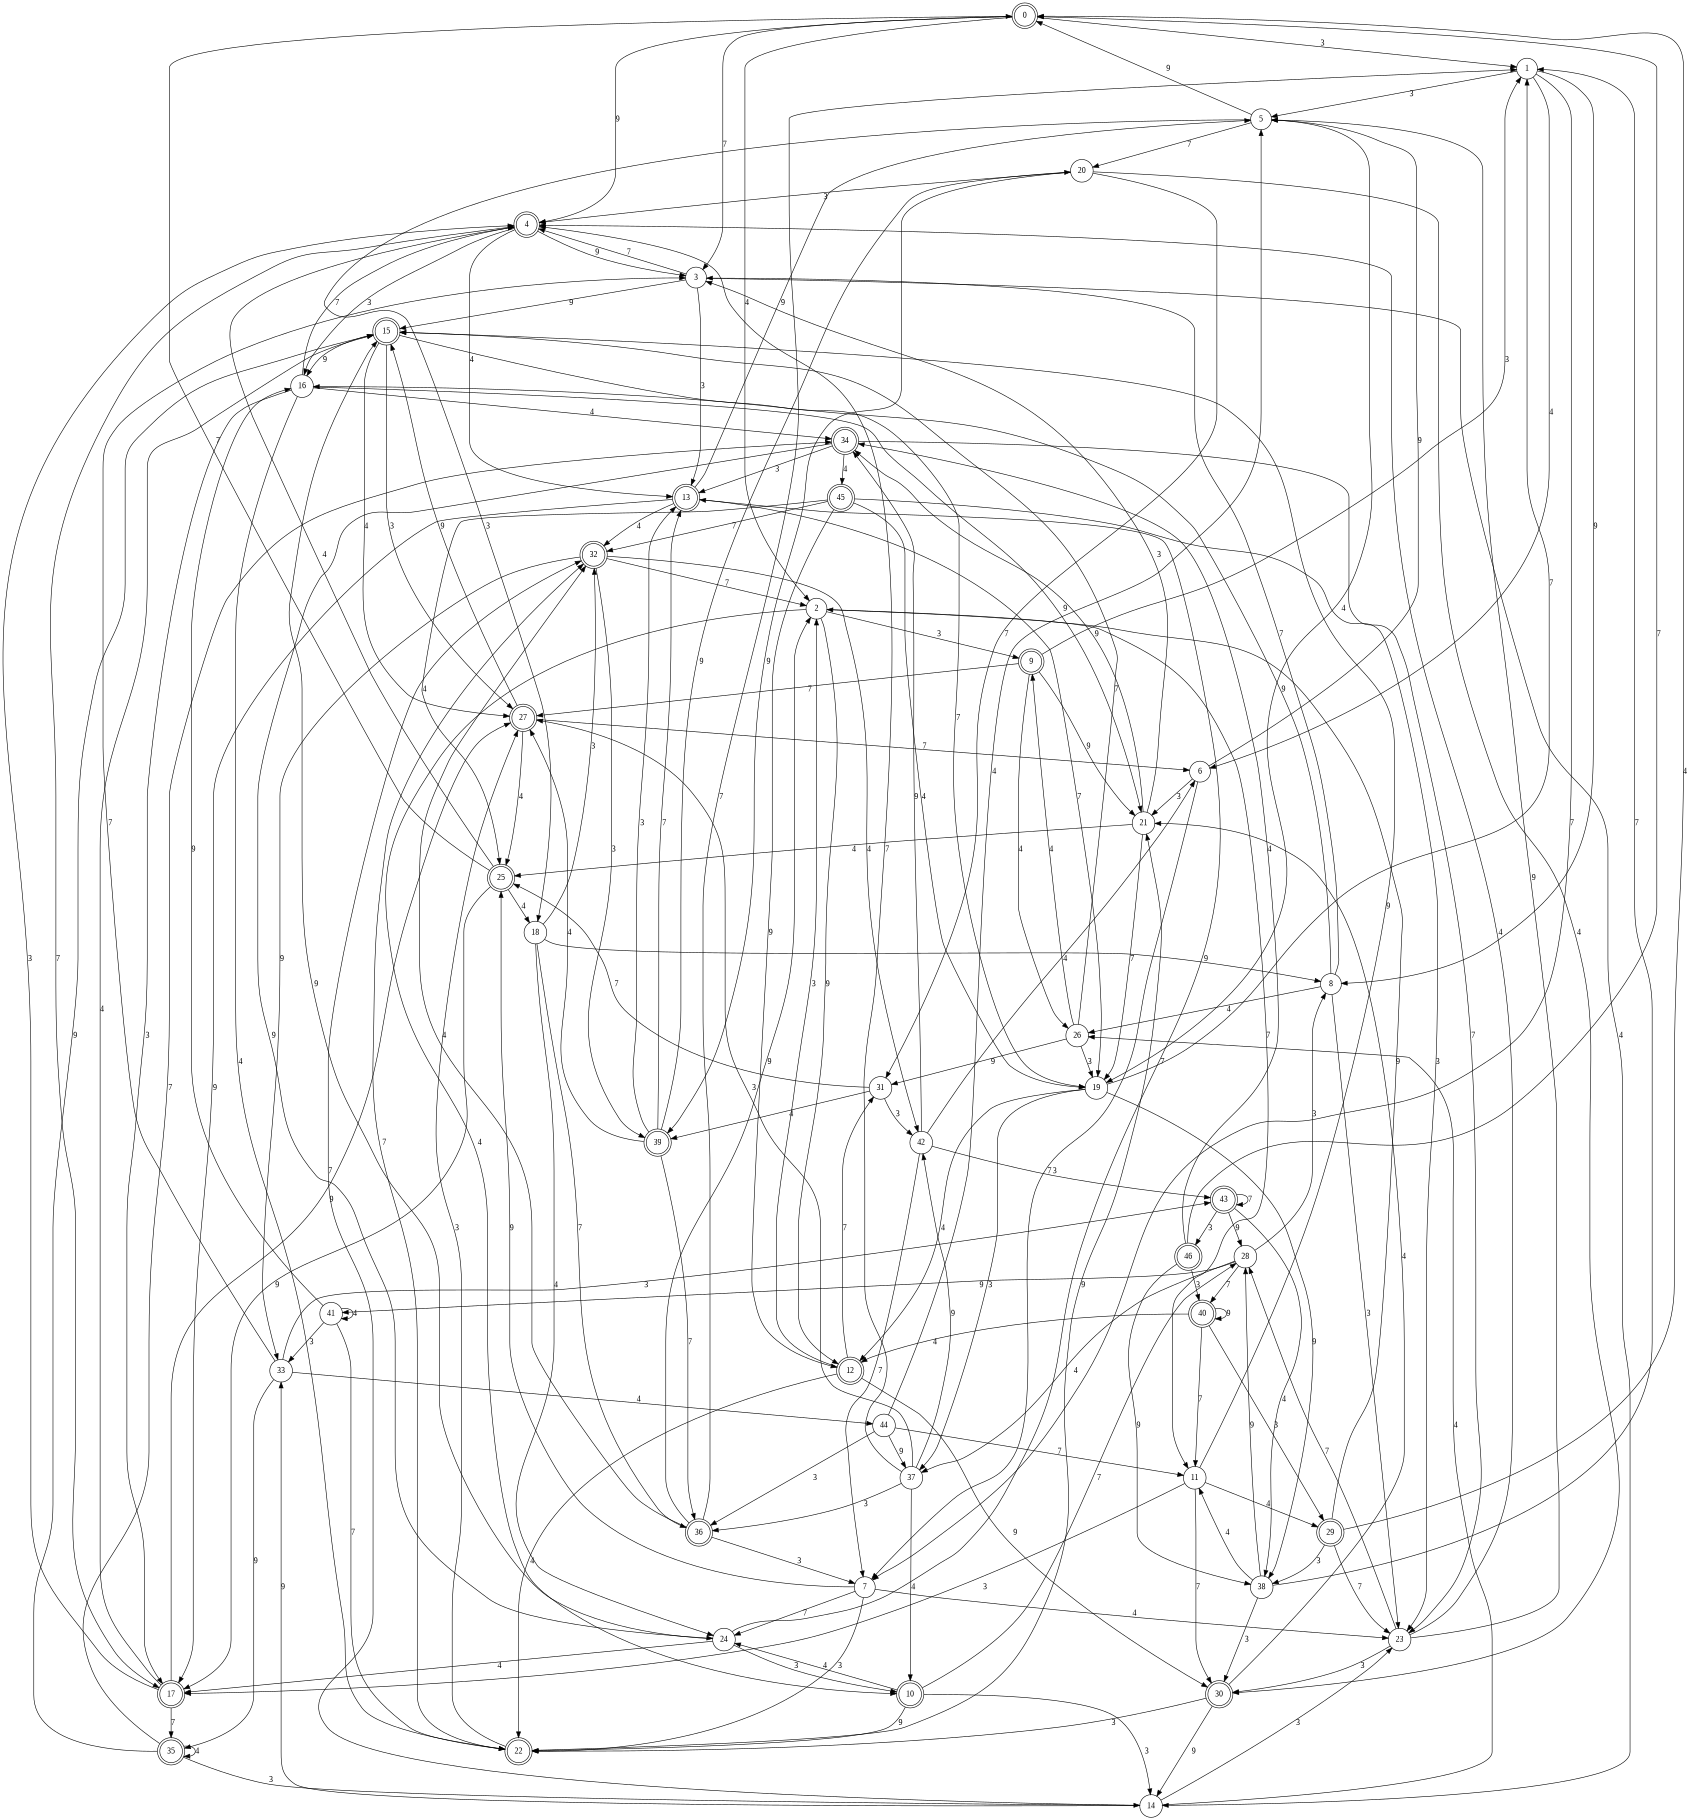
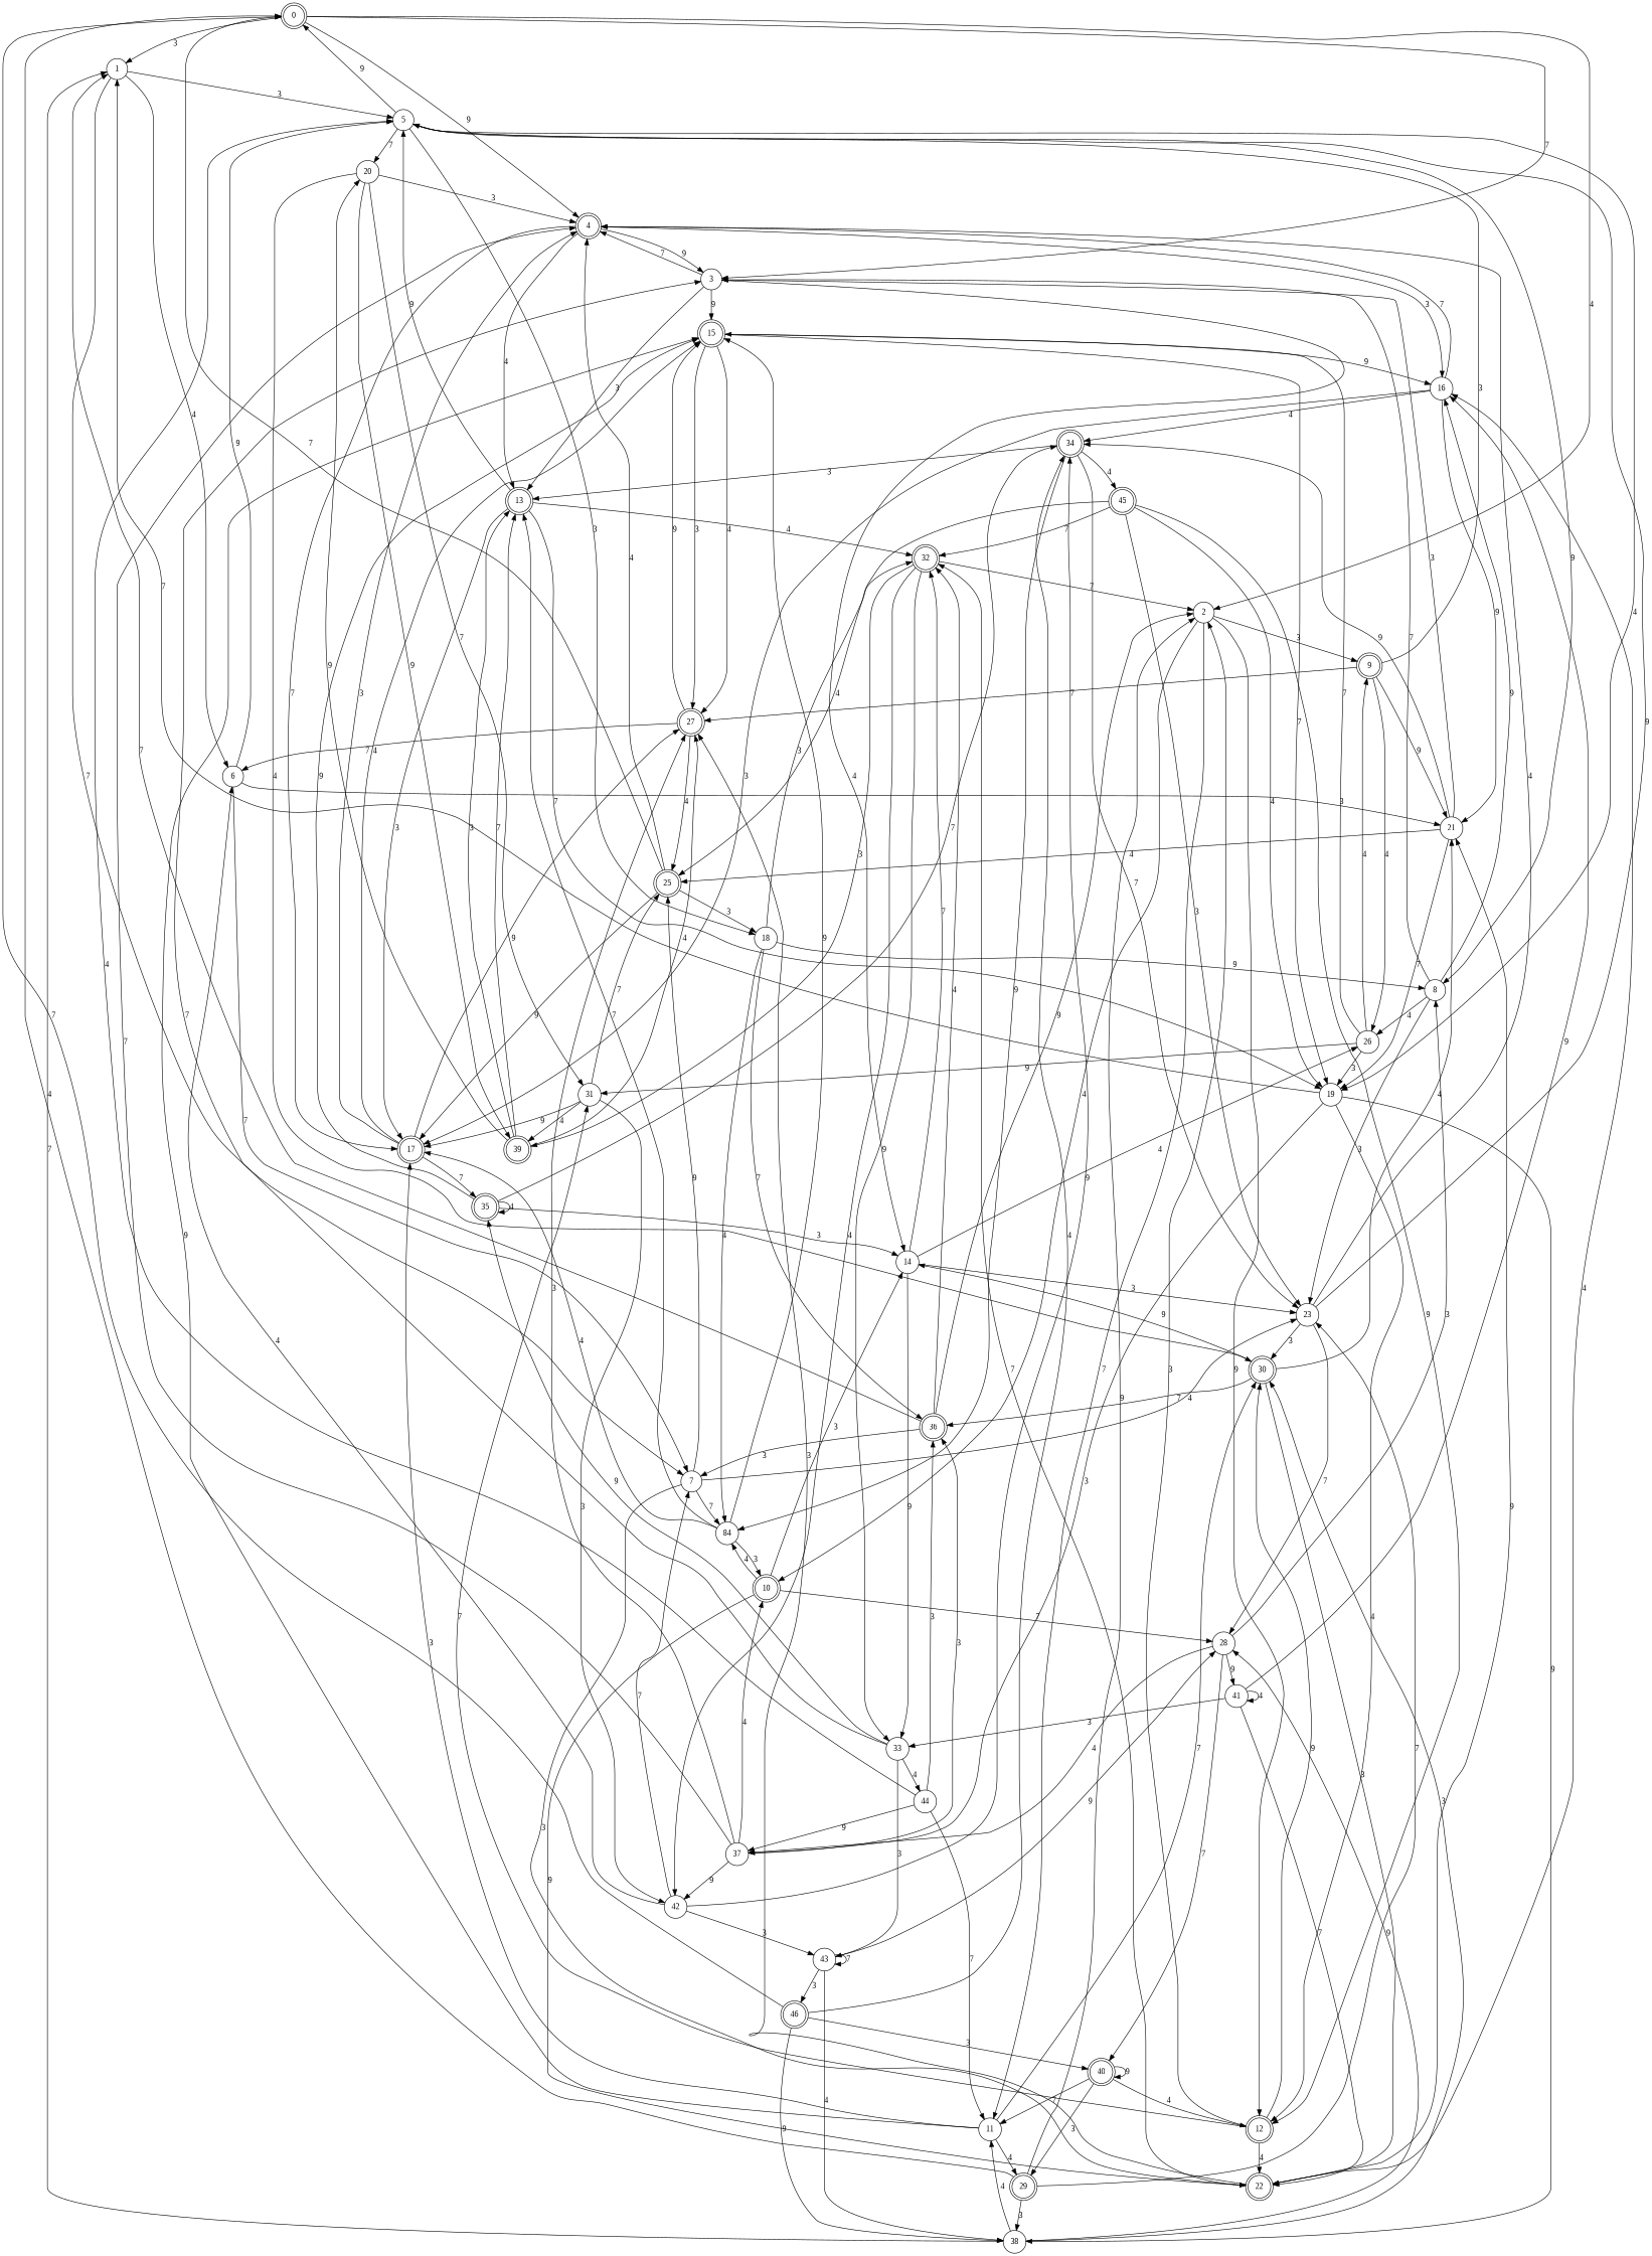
  digraph {
    fontname="Liberation Serif"
    node [fontname="Liberation Serif" shape=circle]
    edge [fontname="Liberation Serif"]
    n1 [label=0 shape=doublecircle]
    n2 [label=1]
    n3 [label=2]
    n4 [label=3]
    n5 [label=4 shape=doublecircle]
    n6 [label=5]
    n7 [label=6]
    n8 [label=7]
    n9 [label=8]
    n10 [label=9 shape=doublecircle]
    n11 [label=10 shape=doublecircle]
    n12 [label=11]
    n13 [label=12 shape=doublecircle]
    n14 [label=13 shape=doublecircle]
    n15 [label=14]
    n16 [label=15 shape=doublecircle]
    n17 [label=16]
    n18 [label=17 shape=doublecircle]
    n19 [label=18]
    n20 [label=19]
    n21 [label=20]
    n22 [label=21]
    n23 [label=22 shape=doublecircle]
    n24 [label=23]
-   n25 [label=24]
+   n25 [label=84]
    n26 [label=25 shape=doublecircle]
    n27 [label=26]
    n28 [label=27 shape=doublecircle]
    n29 [label=28]
    n30 [label=29 shape=doublecircle]
    n31 [label=30 shape=doublecircle]
    n32 [label=31]
    n33 [label=32 shape=doublecircle]
    n34 [label=33]
    n35 [label=34 shape=doublecircle]
    n36 [label=35 shape=doublecircle]
    n37 [label=36 shape=doublecircle]
    n38 [label=37]
    n39 [label=38]
    n40 [label=39 shape=doublecircle]
    n41 [label=40 shape=doublecircle]
    n42 [label=41]
    n43 [label=42]
-   n44 [label=43 shape=doublecircle]
+   n44 [label=43]
    n45 [label=44]
    n46 [label=45 shape=doublecircle]
    n47 [label=46 shape=doublecircle]
    n1 -> n2 [label=3]
    n1 -> n3 [label=4]
    n1 -> n4 [label=7]
    n1 -> n5 [label=9]
    n2 -> n6 [label=3]
    n2 -> n7 [label=4]
    n2 -> n8 [label=7]
-   n2 -> n9 [label=9]
+   n6 -> n9 [label=9]
    n3 -> n10 [label=3]
    n3 -> n11 [label=4]
    n3 -> n12 [label=7]
    n3 -> n13 [label=9]
    n4 -> n5 [label=7]
    n4 -> n14 [label=3]
    n4 -> n15 [label=4]
    n4 -> n16 [label=9]
    n5 -> n4 [label=9]
    n5 -> n14 [label=4]
    n5 -> n17 [label=3]
    n5 -> n18 [label=7]
    n6 -> n1 [label=9]
    n6 -> n19 [label=3]
    n6 -> n20 [label=4]
    n6 -> n21 [label=7]
    n7 -> n6 [label=9]
    n7 -> n8 [label=7]
    n7 -> n22 [label=3]
    n8 -> n23 [label=3]
    n8 -> n24 [label=4]
    n8 -> n25 [label=7]
    n8 -> n26 [label=9]
    n9 -> n4 [label=7]
    n9 -> n17 [label=9]
    n9 -> n24 [label=3]
    n9 -> n27 [label=4]
-   n10 -> n2 [label=3]
+   n10 -> n6 [label=3]
    n10 -> n22 [label=9]
    n10 -> n27 [label=4]
    n10 -> n28 [label=7]
    n11 -> n15 [label=3]
    n11 -> n23 [label=9]
    n11 -> n25 [label=4]
    n11 -> n29 [label=7]
    n12 -> n16 [label=9]
    n12 -> n18 [label=3]
    n12 -> n30 [label=4]
    n12 -> n31 [label=7]
    n13 -> n3 [label=3]
    n13 -> n23 [label=4]
    n13 -> n31 [label=9]
    n13 -> n32 [label=7]
    n14 -> n6 [label=9]
-   n14 -> n18 [label=9]
+   n14 -> n18 [label=3]
    n14 -> n20 [label=7]
    n14 -> n33 [label=4]
    n15 -> n24 [label=3]
    n15 -> n27 [label=4]
    n15 -> n33 [label=7]
    n15 -> n34 [label=9]
    n16 -> n17 [label=9]
    n16 -> n20 [label=7]
    n16 -> n28 [label=3]
    n16 -> n28 [label=4]
    n17 -> n5 [label=7]
    n17 -> n18 [label=3]
    n17 -> n22 [label=9]
    n17 -> n35 [label=4]
    n18 -> n5 [label=3]
    n18 -> n16 [label=4]
    n18 -> n28 [label=9]
    n18 -> n36 [label=7]
    n19 -> n9 [label=9]
    n19 -> n25 [label=4]
    n19 -> n33 [label=3]
    n19 -> n37 [label=7]
    n20 -> n2 [label=7]
    n20 -> n13 [label=4]
    n20 -> n38 [label=3]
    n20 -> n39 [label=9]
    n21 -> n5 [label=3]
    n21 -> n31 [label=4]
    n21 -> n32 [label=7]
    n21 -> n40 [label=9]
    n22 -> n4 [label=3]
    n22 -> n20 [label=7]
    n22 -> n26 [label=4]
    n22 -> n35 [label=9]
-   n17 -> n23 [label=4]
+   n23 -> n17 [label=4]
    n23 -> n22 [label=9]
    n23 -> n28 [label=3]
    n23 -> n33 [label=7]
    n24 -> n5 [label=4]
    n24 -> n6 [label=9]
    n24 -> n29 [label=7]
    n24 -> n31 [label=3]
    n25 -> n11 [label=3]
    n25 -> n14 [label=7]
    n25 -> n16 [label=9]
    n25 -> n18 [label=4]
    n26 -> n1 [label=7]
    n26 -> n5 [label=4]
    n26 -> n18 [label=9]
-   n26 -> n19 [label=4]
+   n26 -> n19 [label=3]
    n27 -> n10 [label=4]
    n27 -> n16 [label=7]
    n27 -> n20 [label=3]
    n27 -> n32 [label=9]
    n28 -> n7 [label=7]
    n28 -> n16 [label=9]
    n28 -> n26 [label=4]
    n29 -> n9 [label=3]
    n29 -> n38 [label=4]
    n29 -> n41 [label=7]
    n29 -> n42 [label=9]
    n30 -> n1 [label=4]
    n30 -> n3 [label=9]
    n30 -> n24 [label=7]
    n30 -> n39 [label=3]
    n31 -> n15 [label=9]
    n31 -> n22 [label=4]
    n31 -> n23 [label=3]
-   n40 -> n37 [label=7]
+   n31 -> n37 [label=7]
+   n32 -> n18 [label=9]
    n32 -> n26 [label=7]
    n32 -> n40 [label=4]
    n32 -> n43 [label=3]
    n33 -> n3 [label=7]
    n33 -> n34 [label=9]
    n33 -> n40 [label=3]
    n33 -> n43 [label=4]
    n34 -> n4 [label=7]
    n34 -> n36 [label=9]
    n34 -> n44 [label=3]
    n34 -> n45 [label=4]
    n35 -> n14 [label=3]
    n35 -> n24 [label=7]
    n35 -> n25 [label=9]
    n35 -> n46 [label=4]
    n36 -> n15 [label=3]
    n36 -> n16 [label=9]
    n36 -> n35 [label=7]
    n36 -> n36 [label=4]
    n37 -> n2 [label=7]
    n37 -> n3 [label=9]
    n37 -> n8 [label=3]
    n37 -> n33 [label=4]
    n38 -> n5 [label=7]
    n38 -> n11 [label=4]
    n38 -> n28 [label=3]
    n38 -> n37 [label=3]
    n38 -> n43 [label=9]
    n39 -> n2 [label=7]
    n39 -> n12 [label=4]
    n39 -> n29 [label=9]
    n39 -> n31 [label=3]
    n40 -> n14 [label=3]
    n40 -> n14 [label=7]
    n40 -> n21 [label=9]
    n40 -> n28 [label=4]
    n41 -> n12 [label=7]
    n41 -> n13 [label=4]
    n41 -> n30 [label=3]
    n41 -> n41 [label=9]
    n42 -> n17 [label=9]
    n42 -> n23 [label=7]
    n42 -> n34 [label=3]
    n42 -> n42 [label=4]
    n43 -> n7 [label=4]
    n43 -> n8 [label=7]
    n43 -> n35 [label=9]
    n43 -> n44 [label=3]
    n44 -> n29 [label=9]
    n44 -> n39 [label=4]
    n44 -> n44 [label=7]
    n44 -> n47 [label=3]
    n45 -> n6 [label=4]
    n45 -> n12 [label=7]
    n45 -> n37 [label=3]
    n45 -> n38 [label=9]
    n46 -> n13 [label=9]
    n46 -> n20 [label=4]
    n46 -> n24 [label=3]
    n46 -> n26 [label=4]
    n46 -> n33 [label=7]
    n47 -> n1 [label=7]
    n47 -> n35 [label=4]
    n47 -> n39 [label=9]
    n47 -> n41 [label=3]
  }
